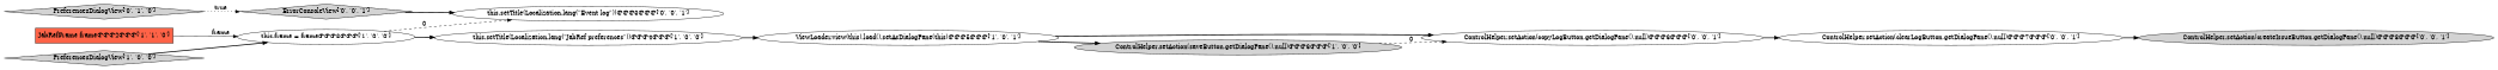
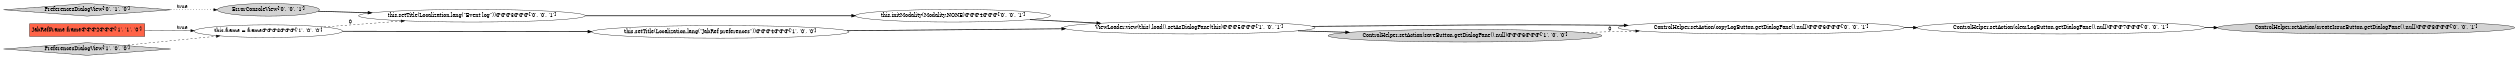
  digraph {
    rankdir=LR
    node [fillcolor=white shape=ellipse style=filled]
    edge [style=bold]
    n1 [label="ControlHelper.setAction(copyLogButton,getDialogPane(),null)@@@6@@@['0', '0', '1']"]
    n2 [label="ControlHelper.setAction(clearLogButton,getDialogPane(),null)@@@7@@@['0', '0', '1']"]
    n3 [fillcolor=lightgray label="ControlHelper.setAction(createIssueButton,getDialogPane(),null)@@@8@@@['0', '0', '1']"]
    n4 [fillcolor=tomato label="JabRefFrame frame@@@2@@@['1', '1', '0']" shape=box]
    n5 [label="this.frame = frame@@@3@@@['1', '0', '0']"]
    n6 [label="this.setTitle(Localization.lang(\"JabRef preferences\"))@@@4@@@['1', '0', '0']"]
    n7 [label="this.setTitle(Localization.lang(\"Event log\"))@@@3@@@['0', '0', '1']"]
    n8 [fillcolor=lightgray label="PreferencesDialogView['1', '0', '0']" shape=diamond]
    n9 [label="ViewLoader.view(this).load().setAsDialogPane(this)@@@5@@@['1', '0', '1']"]
-   n11 [fillcolor=lightgray label="ErrorConsoleView['0', '0', '1']" shape=diamond]
+   n10 [label="this.initModality(Modality.NONE)@@@4@@@['0', '0', '1']"]
+   n11 [fillcolor=lightgray label="ErrorConsoleView['0', '0', '1']"]
    n12 [fillcolor=lightgray label="ControlHelper.setAction(saveButton,getDialogPane(),null)@@@6@@@['1', '0', '0']"]
    n13 [fillcolor=lightgray label="PreferencesDialogView['0', '1', '0']" shape=diamond]
    n1 -> n2
    n2 -> n3
-   n4 -> n5 [label=frame style=solid]
+   n4 -> n5 [label=true style=solid]
    n5 -> n6
    n5 -> n7 [label=0 style=dashed]
    n6 -> n9
-   n8 -> n5
+   n7 -> n10
+   n8 -> n5 [style=dashed]
    n9 -> n1
    n9 -> n12
+   n10 -> n9
    n11 -> n7
    n12 -> n1 [label=0 style=dashed]
    n13 -> n11 [label=true style=dotted]
  }
